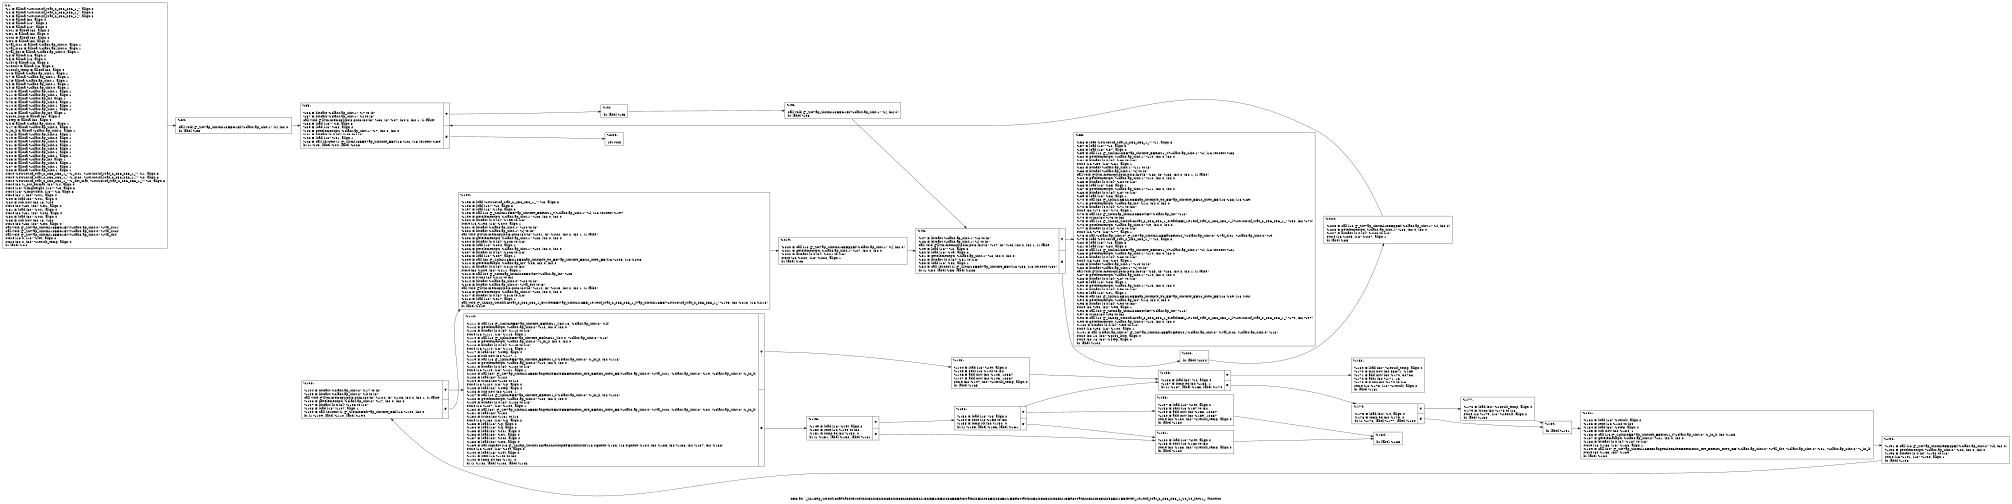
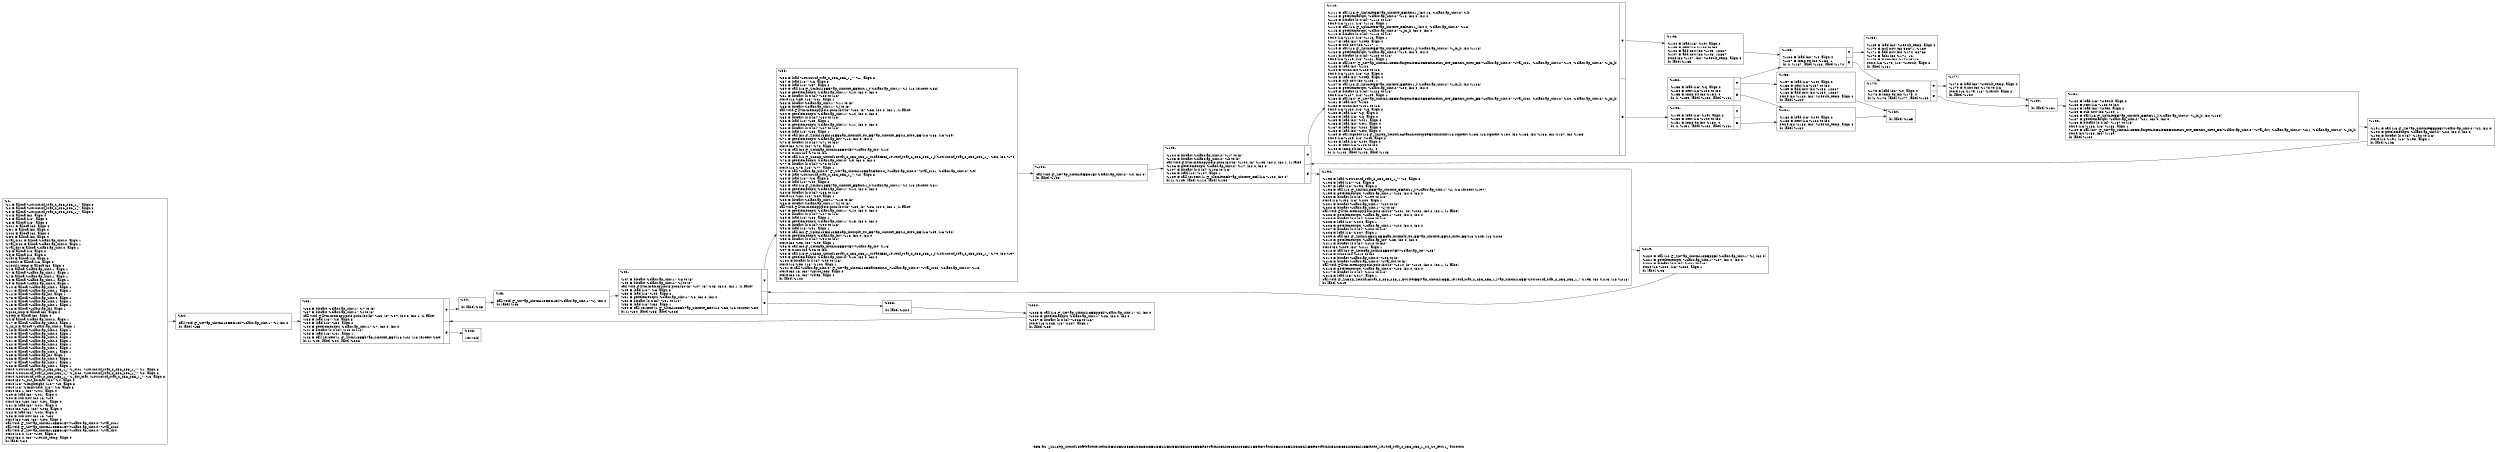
  digraph {
    label="CFG for '_ZL159p_ZN2xf13xfPhaseKernelILi2ELi2ELi256ELi256ELi3ELi3ELi1ELi5ELi5ELi256EEER3MatILi2ELi256ELi256ELi1EER3MatILi2ELi256ELi256ELi1EER3MatILi2ELi256ELi256ELi1EEiRtRt_1R19xf_Mat_2_256_256_1_S0_S0_iRtS1_' function"
    rankdir=LR
    node [shape=record]
    n1 [label="{%0:\l  %1 = alloca %struct.xf_Mat_2_256_256_1_*, align 8\l  %2 = alloca %struct.xf_Mat_2_256_256_1_*, align 8\l  %3 = alloca %struct.xf_Mat_2_256_256_1_*, align 8\l  %4 = alloca i32, align 4\l  %5 = alloca i16*, align 8\l  %6 = alloca i16*, align 8\l  %M1 = alloca i32, align 4\l  %N1 = alloca i32, align 4\l  %M2 = alloca i32, align 4\l  %N2 = alloca i32, align 4\l  %val_src1 = alloca %class.ap_uint.0, align 1\l  %val_src2 = alloca %class.ap_uint.0, align 1\l  %val_dst = alloca %class.ap_uint.0, align 1\l  %p = alloca i16, align 2\l  %q = alloca i16, align 2\l  %ret = alloca i16, align 2\l  %result = alloca i16, align 2\l  %result_temp = alloca i32, align 4\l  %i = alloca %class.ap_uint.1, align 1\l  %7 = alloca %class.ap_uint.1, align 1\l  %j = alloca %class.ap_uint.1, align 1\l  %8 = alloca %class.ap_uint.1, align 1\l  %9 = alloca %class.ap_uint.0, align 1\l  %10 = alloca %class.ap_uint.1, align 1\l  %11 = alloca %class.ap_uint.1, align 1\l  %12 = alloca %class.ap_int, align 1\l  %73 = alloca %class.ap_uint.0, align 1\l  %14 = alloca %class.ap_uint.1, align 1\l  %15 = alloca %class.ap_uint.1, align 1\l  %16 = alloca %class.ap_int, align 1\l  %proc_loop = alloca i32, align 4\l  %step = alloca i32, align 4\l  %k = alloca %class.ap_uint.2, align 1\l  %17 = alloca %class.ap_uint.2, align 1\l  %_in_k = alloca %class.ap_uint.2, align 1\l  %18 = alloca %class.ap_uint.2, align 1\l  %19 = alloca %class.ap_uint.2, align 1\l  %20 = alloca %class.ap_uint.2, align 1\l  %21 = alloca %class.ap_uint.2, align 1\l  %22 = alloca %class.ap_uint.2, align 1\l  %23 = alloca %class.ap_uint.1, align 1\l  %24 = alloca %class.ap_uint.1, align 1\l  %25 = alloca %class.ap_int, align 1\l  %26 = alloca %class.ap_uint.0, align 1\l  %27 = alloca %class.ap_uint.1, align 1\l  %28 = alloca %class.ap_uint.1, align 1\l  store %struct.xf_Mat_2_256_256_1_* %_src1, %struct.xf_Mat_2_256_256_1_** %1, align 8\l  store %struct.xf_Mat_2_256_256_1_* %_src2, %struct.xf_Mat_2_256_256_1_** %2, align 8\l  store %struct.xf_Mat_2_256_256_1_* %_dst_mat, %struct.xf_Mat_2_256_256_1_** %3, align 8\l  store i32 %_out_format, i32* %4, align 4\l  store i16* %imgheight, i16** %5, align 8\l  store i16* %imgwidth, i16** %6, align 8\l  store i32 1, i32* %M1, align 4\l  %29 = load i32* %M1, align 4\l  %30 = sub nsw i32 16, %29\l  store i32 %30, i32* %N1, align 4\l  %31 = load i32* %M1, align 4\l  store i32 %31, i32* %M2, align 4\l  %32 = load i32* %M2, align 4\l  %33 = sub nsw i32 16, %32\l  store i32 %33, i32* %N2, align 4\l  call void @_ZN7ap_uintILi16EEC1Ev(%class.ap_uint.0* %val_src1)\l  call void @_ZN7ap_uintILi16EEC1Ev(%class.ap_uint.0* %val_src2)\l  call void @_ZN7ap_uintILi16EEC1Ev(%class.ap_uint.0* %val_dst)\l  store i16 0, i16* %ret, align 2\l  store i32 0, i32* %result_temp, align 4\l  br label %34\l}"]
    n2 [label="{%34:\l\l  call void @_ZN7ap_uintILi13EEC1Ei(%class.ap_uint.1* %i, i32 0)\l  br label %35\l}"]
    n3 [label="{%35:\l\l  %36 = bitcast %class.ap_uint.1* %7 to i8*\l  %37 = bitcast %class.ap_uint.1* %i to i8*\l  call void @llvm.memcpy.p0i8.p0i8.i64(i8* %36, i8* %37, i64 2, i32 1, i1 false)\l  %38 = load i16** %5, align 8\l  %39 = load i16* %38, align 2\l  %40 = getelementptr %class.ap_uint.1* %7, i32 0, i32 0\l  %41 = bitcast [2 x i8]* %40 to i16*\l  %42 = load i16* %41, align 1\l  %43 = call zeroext i1 @_ZltILi13EEb7ap_uintIXT_EEt(i16 %42, i16 zeroext %39)\l  br i1 %43, label %44, label %228\l|{<s0>T|<s1>F}}"]
    n4 [label="{%44:\l\l  br label %45\l}"]
    n5 [label="{%228:\l\l  ret void\l}"]
    n6 [label="{%45:\l\l  call void @_ZN7ap_uintILi13EEC1Ei(%class.ap_uint.1* %j, i32 0)\l  br label %46\l}"]
    n7 [label="{%46:\l\l  %47 = bitcast %class.ap_uint.1* %8 to i8*\l  %48 = bitcast %class.ap_uint.1* %j to i8*\l  call void @llvm.memcpy.p0i8.p0i8.i64(i8* %47, i8* %48, i64 2, i32 1, i1 false)\l  %49 = load i16** %6, align 8\l  %50 = load i16* %49, align 2\l  %51 = getelementptr %class.ap_uint.1* %8, i32 0, i32 0\l  %52 = bitcast [2 x i8]* %51 to i16*\l  %53 = load i16* %52, align 1\l  %54 = call zeroext i1 @_ZltILi13EEb7ap_uintIXT_EEt(i16 %53, i16 zeroext %50)\l  br i1 %54, label %55, label %223\l|{<s0>T|<s1>F}}"]
    n8 [label="{%55:\l\l  %56 = load %struct.xf_Mat_2_256_256_1_** %1, align 8\l  %57 = load i16** %6, align 8\l  %58 = load i16* %57, align 2\l  %59 = call i16 @_ZmlILi13EE7ap_uintIXT_EERKS1_t(%class.ap_uint.1* %i, i16 zeroext %58)\l  %60 = getelementptr %class.ap_uint.1* %10, i32 0, i32 0\l  %61 = bitcast [2 x i8]* %60 to i16*\l  store i16 %59, i16* %61, align 1\l  %62 = bitcast %class.ap_uint.1* %11 to i8*\l  %63 = bitcast %class.ap_uint.1* %j to i8*\l  call void @llvm.memcpy.p0i8.p0i8.i64(i8* %62, i8* %63, i64 2, i32 1, i1 false)\l  %64 = getelementptr %class.ap_uint.1* %10, i32 0, i32 0\l  %65 = bitcast [2 x i8]* %64 to i16*\l  %66 = load i16* %65, align 1\l  %67 = getelementptr %class.ap_uint.1* %11, i32 0, i32 0\l  %68 = bitcast [2 x i8]* %67 to i16*\l  %69 = load i16* %68, align 1\l  %70 = call i32 @_ZplILi13ELi13EE6ap_intIXplT_T0_EE7ap_uintIXT_EES2_IXT0_EE(i16 %66, i16 %69)\l  %71 = getelementptr %class.ap_int* %12, i32 0, i32 0\l  %72 = bitcast [4 x i8]* %71 to i32*\l  store i32 %70, i32* %72, align 1\l  %73 = call i64 @_ZNK6ap_intILi26EEcvlEv(%class.ap_int* %12)\l  %74 = trunc i64 %73 to i32\l  %75 = call i16 @_ZL36p_ZN2xf16Mat_2_256_256_1_4readIEEi_1P19xf_Mat_2_256_256_1_i(%struct.xf_Mat_2_256_256_1_* %56, i32 %74)\l  %76 = getelementptr %class.ap_uint.0* %9, i32 0, i32 0\l  %77 = bitcast [2 x i8]* %76 to i16*\l  store i16 %75, i16* %77, align 1\l  %78 = call %class.ap_uint.0* @_ZN7ap_uintILi16EEaSERKS0_(%class.ap_uint.0* %val_src1, %class.ap_uint.0* %9)\l  %79 = load %struct.xf_Mat_2_256_256_1_** %2, align 8\l  %80 = load i16** %6, align 8\l  %81 = load i16* %80, align 2\l  %82 = call i16 @_ZmlILi13EE7ap_uintIXT_EERKS1_t(%class.ap_uint.1* %i, i16 zeroext %81)\l  %83 = getelementptr %class.ap_uint.1* %14, i32 0, i32 0\l  %84 = bitcast [2 x i8]* %83 to i16*\l  store i16 %82, i16* %84, align 1\l  %85 = bitcast %class.ap_uint.1* %15 to i8*\l  %86 = bitcast %class.ap_uint.1* %j to i8*\l  call void @llvm.memcpy.p0i8.p0i8.i64(i8* %85, i8* %86, i64 2, i32 1, i1 false)\l  %87 = getelementptr %class.ap_uint.1* %14, i32 0, i32 0\l  %88 = bitcast [2 x i8]* %87 to i16*\l  %89 = load i16* %88, align 1\l  %90 = getelementptr %class.ap_uint.1* %15, i32 0, i32 0\l  %91 = bitcast [2 x i8]* %90 to i16*\l  %92 = load i16* %91, align 1\l  %93 = call i32 @_ZplILi13ELi13EE6ap_intIXplT_T0_EE7ap_uintIXT_EES2_IXT0_EE(i16 %89, i16 %92)\l  %94 = getelementptr %class.ap_int* %16, i32 0, i32 0\l  %95 = bitcast [4 x i8]* %94 to i32*\l  store i32 %93, i32* %95, align 1\l  %96 = call i64 @_ZNK6ap_intILi26EEcvlEv(%class.ap_int* %16)\l  %97 = trunc i64 %96 to i32\l  %98 = call i16 @_ZL36p_ZN2xf16Mat_2_256_256_1_4readIEEi_1P19xf_Mat_2_256_256_1_i(%struct.xf_Mat_2_256_256_1_* %79, i32 %97)\l  %99 = getelementptr %class.ap_uint.0* %13, i32 0, i32 0\l  %100 = bitcast [2 x i8]* %99 to i16*\l  store i16 %98, i16* %100, align 1\l  %101 = call %class.ap_uint.0* @_ZN7ap_uintILi16EEaSERKS0_(%class.ap_uint.0* %val_src2, %class.ap_uint.0* %13)\l  store i32 16, i32* %proc_loop, align 4\l  store i32 16, i32* %step, align 4\l  br label %102\l}"]
    n9 [label="{%223:\l\l  br label %224\l}"]
+   n10 [label="{%102:\l\l  call void @_ZN7ap_uintILi9EEC1Ei(%class.ap_uint.2* %k, i32 0)\l  br label %103\l}"]
    n11 [label="{%224:\l\l  %225 = call i16 @_ZN7ap_uintILi13EEppEi(%class.ap_uint.1* %i, i32 0)\l  %226 = getelementptr %class.ap_uint.1* %28, i32 0, i32 0\l  %227 = bitcast [2 x i8]* %226 to i16*\l  store i16 %225, i16* %227, align 1\l  br label %35\l}"]
    n12 [label="{%103:\l\l  %104 = bitcast %class.ap_uint.2* %17 to i8*\l  %105 = bitcast %class.ap_uint.2* %k to i8*\l  call void @llvm.memcpy.p0i8.p0i8.i64(i8* %104, i8* %105, i64 2, i32 1, i1 false)\l  %106 = getelementptr %class.ap_uint.2* %17, i32 0, i32 0\l  %107 = bitcast [2 x i8]* %106 to i16*\l  %108 = load i16* %107, align 1\l  %109 = call zeroext i1 @_ZleILi9EEb7ap_uintIXT_EEl(i16 %108, i64 0)\l  br i1 %109, label %110, label %194\l|{<s0>T|<s1>F}}"]
    n13 [label="{%110:\l\l  %111 = call i16 @_ZmlILi9EE7ap_uintIXT_EElRKS1_(i64 16, %class.ap_uint.2* %k)\l  %112 = getelementptr %class.ap_uint.2* %18, i32 0, i32 0\l  %113 = bitcast [2 x i8]* %112 to i16*\l  store i16 %111, i16* %113, align 1\l  %114 = call i16 @_ZplILi9EE7ap_uintIXT_EElRKS1_(i64 0, %class.ap_uint.2* %18)\l  %115 = getelementptr %class.ap_uint.2* %_in_k, i32 0, i32 0\l  %116 = bitcast [2 x i8]* %115 to i16*\l  store i16 %114, i16* %116, align 1\l  %117 = load i32* %step, align 4\l  %118 = sub nsw i32 %117, 1\l  %119 = call i16 @_ZplILi9EE7ap_uintIXT_EERKS1_i(%class.ap_uint.2* %_in_k, i32 %118)\l  %120 = getelementptr %class.ap_uint.2* %19, i32 0, i32 0\l  %121 = bitcast [2 x i8]* %120 to i16*\l  store i16 %119, i16* %121, align 1\l  %122 = call i64* @_ZN7ap_uintILi16EE5rangeILi9ELi9EEERmRKS_IXT_EERKS_IXT0_EE(%class.ap_uint.0* %val_src1, %class.ap_uint.2* %19, %class.ap_uint.2* %_in_k)\l  %123 = load i64* %122\l  %124 = trunc i64 %123 to i16\l  store i16 %124, i16* %p, align 2\l  %125 = load i32* %step, align 4\l  %126 = sub nsw i32 %125, 1\l  %127 = call i16 @_ZplILi9EE7ap_uintIXT_EERKS1_i(%class.ap_uint.2* %_in_k, i32 %126)\l  %128 = getelementptr %class.ap_uint.2* %20, i32 0, i32 0\l  %129 = bitcast [2 x i8]* %128 to i16*\l  store i16 %127, i16* %129, align 1\l  %130 = call i64* @_ZN7ap_uintILi16EE5rangeILi9ELi9EEERmRKS_IXT_EERKS_IXT0_EE(%class.ap_uint.0* %val_src2, %class.ap_uint.2* %20, %class.ap_uint.2* %_in_k)\l  %131 = load i64* %130\l  %132 = trunc i64 %131 to i16\l  store i16 %132, i16* %q, align 2\l  %133 = load i16* %p, align 2\l  %134 = load i16* %q, align 2\l  %135 = load i32* %M1, align 4\l  %136 = load i32* %N1, align 4\l  %137 = load i32* %M2, align 4\l  %138 = load i32* %N2, align 4\l  %139 = call signext i16 @_ZL29p_ZN2xf13Atan2LookupFPEssiiiissiiii(i16 signext %133, i16 signext %134, i32 %135, i32 %136, i32 %137, i32 %138)\l  store i16 %139, i16* %ret, align 2\l  %140 = load i16* %ret, align 2\l  %141 = sext i16 %140 to i32\l  %142 = icmp slt i32 %141, 0\l  br i1 %142, label %143, label %148\l|{<s0>T|<s1>F}}"]
    n14 [label="{%194:\l\l  %195 = load %struct.xf_Mat_2_256_256_1_** %3, align 8\l  %196 = load i16** %6, align 8\l  %197 = load i16* %196, align 2\l  %198 = call i16 @_ZmlILi13EE7ap_uintIXT_EERKS1_t(%class.ap_uint.1* %i, i16 zeroext %197)\l  %199 = getelementptr %class.ap_uint.1* %23, i32 0, i32 0\l  %200 = bitcast [2 x i8]* %199 to i16*\l  store i16 %198, i16* %200, align 1\l  %201 = bitcast %class.ap_uint.1* %24 to i8*\l  %202 = bitcast %class.ap_uint.1* %j to i8*\l  call void @llvm.memcpy.p0i8.p0i8.i64(i8* %201, i8* %202, i64 2, i32 1, i1 false)\l  %203 = getelementptr %class.ap_uint.1* %23, i32 0, i32 0\l  %204 = bitcast [2 x i8]* %203 to i16*\l  %205 = load i16* %204, align 1\l  %206 = getelementptr %class.ap_uint.1* %24, i32 0, i32 0\l  %207 = bitcast [2 x i8]* %206 to i16*\l  %208 = load i16* %207, align 1\l  %209 = call i32 @_ZplILi13ELi13EE6ap_intIXplT_T0_EE7ap_uintIXT_EES2_IXT0_EE(i16 %205, i16 %208)\l  %210 = getelementptr %class.ap_int* %25, i32 0, i32 0\l  %211 = bitcast [4 x i8]* %210 to i32*\l  store i32 %209, i32* %211, align 1\l  %212 = call i64 @_ZNK6ap_intILi26EEcvlEv(%class.ap_int* %25)\l  %213 = trunc i64 %212 to i32\l  %214 = bitcast %class.ap_uint.0* %26 to i8*\l  %215 = bitcast %class.ap_uint.0* %val_dst to i8*\l  call void @llvm.memcpy.p0i8.p0i8.i64(i8* %214, i8* %215, i64 2, i32 1, i1 false)\l  %216 = getelementptr %class.ap_uint.0* %26, i32 0, i32 0\l  %217 = bitcast [2 x i8]* %216 to i16*\l  %218 = load i16* %217, align 1\l  call void @_ZL52p_ZN2xf16Mat_2_256_256_1_5writeIEEi7ap_uintILi16EE_1P19xf_Mat_2_256_256_1_i7ap_uintILi16EE(%struct.xf_Mat_2_256_256_1_* %195, i32 %213, i16 %218)\l  br label %219\l}"]
    n15 [label="{%143:\l\l  %144 = load i16* %ret, align 2\l  %145 = sext i16 %144 to i32\l  %146 = add nsw i32 %145, 12867\l  %147 = add nsw i32 %146, 12867\l  store i32 %147, i32* %result_temp, align 4\l  br label %165\l}"]
    n16 [label="{%148:\l\l  %149 = load i16* %ret, align 2\l  %150 = sext i16 %149 to i32\l  %151 = icmp eq i32 %150, 0\l  br i1 %151, label %152, label %161\l|{<s0>T|<s1>F}}"]
    n17 [label="{%219:\l\l  %220 = call i16 @_ZN7ap_uintILi13EEppEi(%class.ap_uint.1* %j, i32 0)\l  %221 = getelementptr %class.ap_uint.1* %27, i32 0, i32 0\l  %222 = bitcast [2 x i8]* %221 to i16*\l  store i16 %220, i16* %222, align 1\l  br label %46\l}"]
    n18 [label="{%165:\l\l  %166 = load i32* %4, align 4\l  %167 = icmp eq i32 %166, 1\l  br i1 %167, label %168, label %174\l|{<s0>T|<s1>F}}"]
    n19 [label="{%152:\l\l  %153 = load i16* %q, align 2\l  %154 = sext i16 %153 to i32\l  %155 = icmp slt i32 %154, 0\l  br i1 %155, label %156, label %161\l|{<s0>T|<s1>F}}"]
    n20 [label="{%161:\l\l  %162 = load i16* %ret, align 2\l  %163 = sext i16 %162 to i32\l  store i32 %163, i32* %result_temp, align 4\l  br label %164\l}"]
    n21 [label="{%168:\l\l  %169 = load i32* %result_temp, align 4\l  %170 = mul nsw i32 58671, %169\l  %171 = add nsw i32 %170, 32768\l  %172 = ashr i32 %171, 16\l  %173 = trunc i32 %172 to i16\l  store i16 %173, i16* %result, align 2\l  br label %181\l}"]
    n22 [label="{%174:\l\l  %175 = load i32* %4, align 4\l  %176 = icmp eq i32 %175, 0\l  br i1 %176, label %177, label %180\l|{<s0>T|<s1>F}}"]
    n23 [label="{%156:\l\l  %157 = load i16* %ret, align 2\l  %158 = sext i16 %157 to i32\l  %159 = add nsw i32 %158, 12867\l  %160 = add nsw i32 %159, 12867\l  store i32 %160, i32* %result_temp, align 4\l  br label %164\l}"]
    n24 [label="{%164:\l\l  br label %165\l}"]
    n25 [label="{%177:\l\l  %178 = load i32* %result_temp, align 4\l  %179 = trunc i32 %178 to i16\l  store i16 %179, i16* %result, align 2\l  br label %180\l}"]
    n26 [label="{%180:\l\l  br label %181\l}"]
    n27 [label="{%181:\l\l  %182 = load i16* %result, align 2\l  %183 = sext i16 %182 to i64\l  %184 = load i32* %step, align 4\l  %185 = sub nsw i32 %184, 1\l  %186 = call i16 @_ZplILi9EE7ap_uintIXT_EERKS1_i(%class.ap_uint.2* %_in_k, i32 %185)\l  %187 = getelementptr %class.ap_uint.2* %21, i32 0, i32 0\l  %188 = bitcast [2 x i8]* %187 to i16*\l  store i16 %186, i16* %188, align 1\l  %189 = call i64* @_ZN7ap_uintILi16EE5rangeILi9ELi9EEERmRKS_IXT_EERKS_IXT0_EE(%class.ap_uint.0* %val_dst, %class.ap_uint.2* %21, %class.ap_uint.2* %_in_k)\l  store i64 %183, i64* %189\l  br label %130\l}"]
    n28 [label="{%190:\l\l  %191 = call i16 @_ZN7ap_uintILi9EEppEi(%class.ap_uint.2* %k, i32 0)\l  %192 = getelementptr %class.ap_uint.2* %22, i32 0, i32 0\l  %193 = bitcast [2 x i8]* %192 to i16*\l  store i16 %191, i16* %193, align 1\l  br label %103\l}"]
    n1 -> n2
    n2 -> n3
    n3 -> n4 [tailport=s0]
    n3 -> n5 [tailport=s1]
    n4 -> n6
    n6 -> n7
    n7 -> n8 [tailport=s0]
    n7 -> n9 [tailport=s1]
+   n8 -> n10
    n9 -> n11
+   n10 -> n12
    n11 -> n3
    n12 -> n13 [tailport=s0]
    n12 -> n14 [tailport=s1]
    n13 -> n15 [tailport=s0]
    n13 -> n16 [tailport=s1]
    n14 -> n17
    n15 -> n18
-   n16 -> n19 [tailport=s0]
    n16 -> n20 [tailport=s1]
    n17 -> n7
    n18 -> n21 [tailport=s0]
    n18 -> n22 [tailport=s1]
    n19 -> n18
    n19 -> n20 [tailport=s1]
    n19 -> n23 [tailport=s0]
    n20 -> n24
    n22 -> n25 [tailport=s0]
    n22 -> n26 [tailport=s1]
    n23 -> n24
    n25 -> n26
    n26 -> n27
    n27 -> n28
    n28 -> n12
  }
